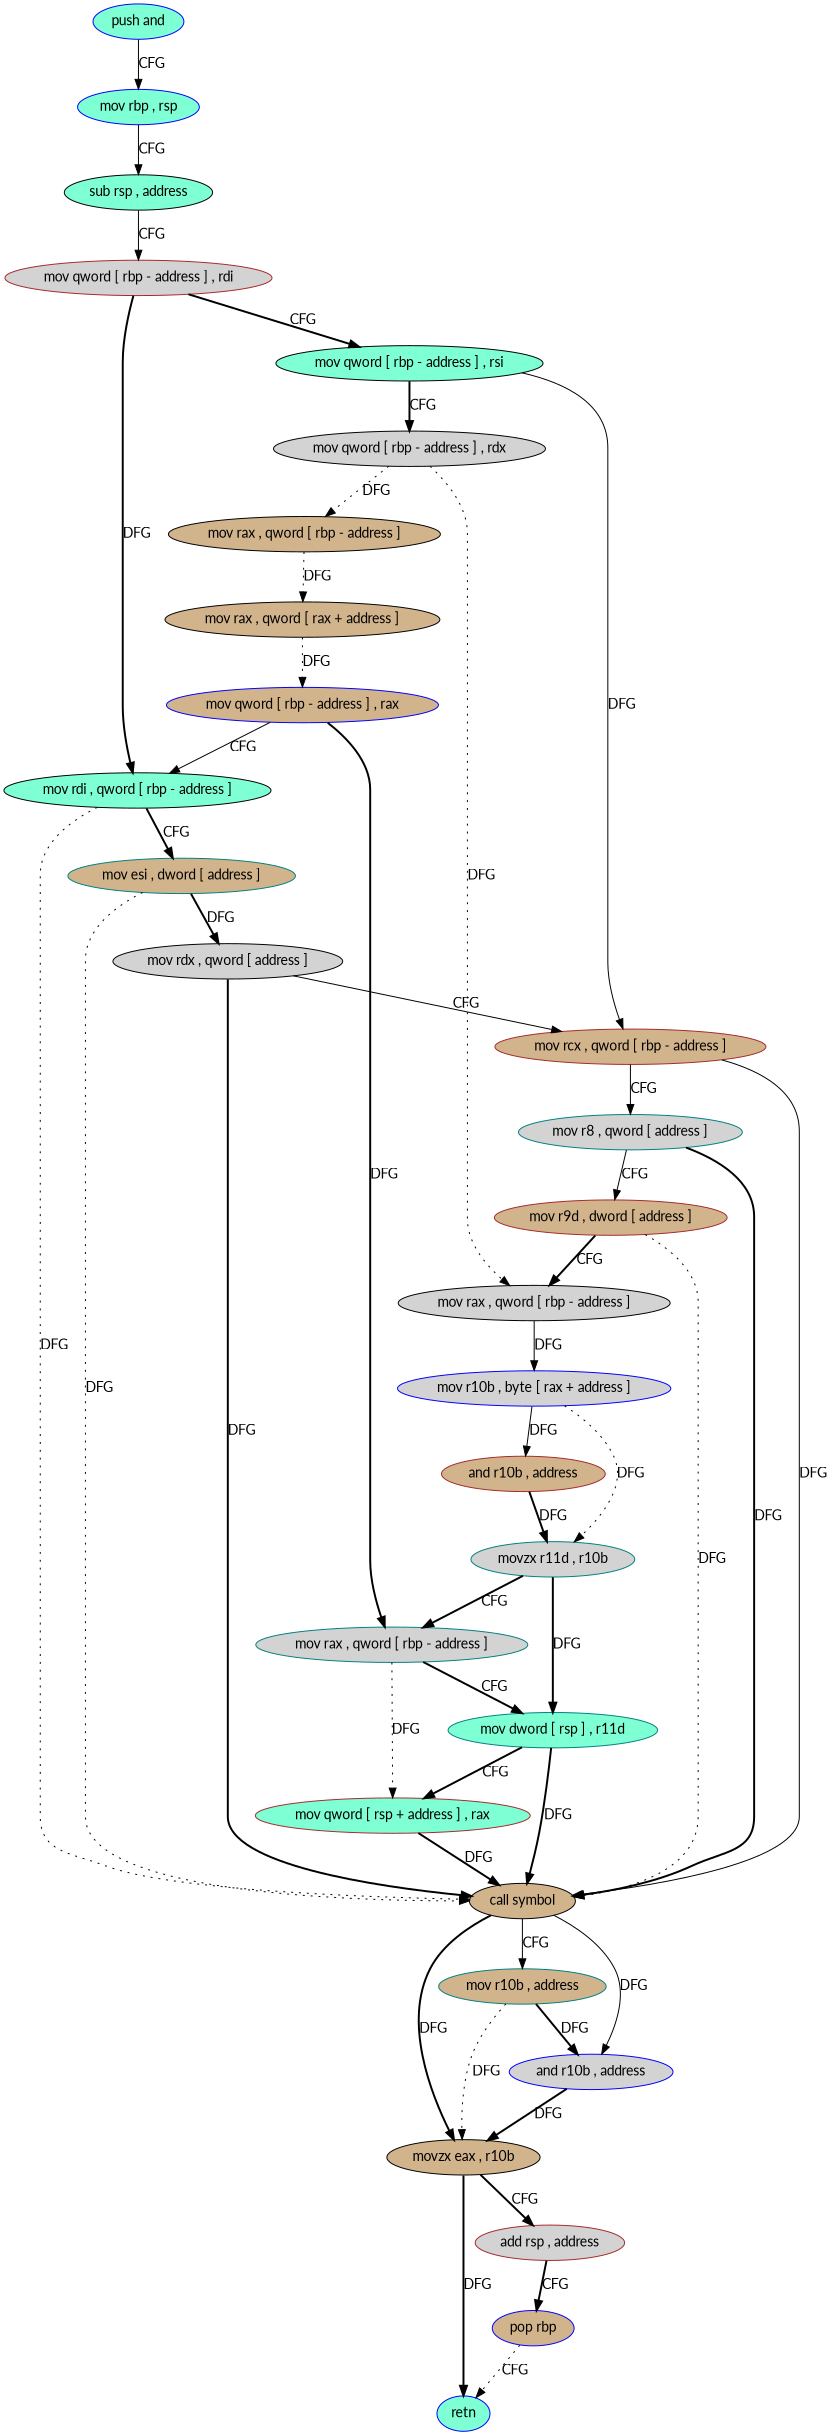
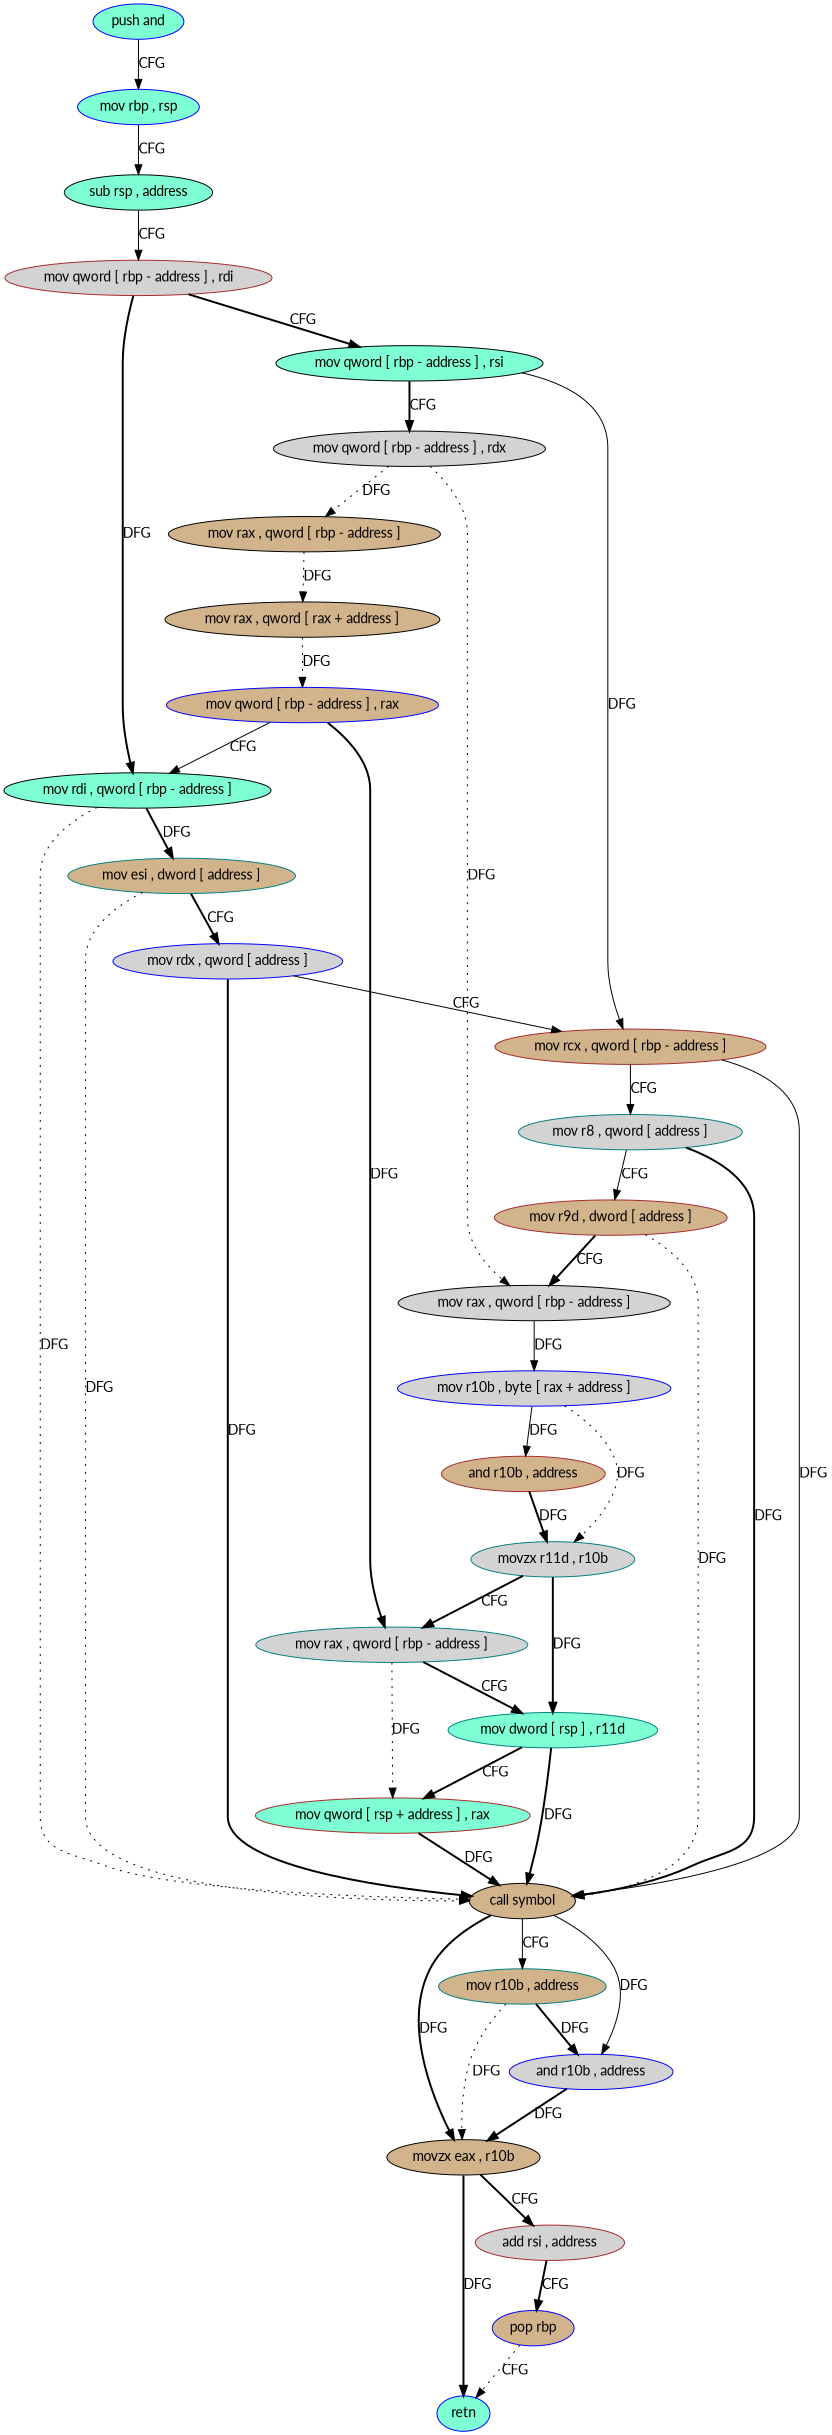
  digraph {
    fontname=Lato
    node [color=black fillcolor=tan fontname=Lato style=filled]
    edge [fontname=Lato style=bold]
    n1 [color=blue fillcolor=aquamarine label="push and"]
    n2 [color=blue fillcolor=aquamarine label="mov rbp , rsp"]
    n3 [fillcolor=aquamarine label="sub rsp , address"]
    n4 [color=brown fillcolor=lightgrey label="mov qword [ rbp - address ] , rdi"]
    n5 [fillcolor=aquamarine label="mov qword [ rbp - address ] , rsi"]
    n6 [fillcolor=aquamarine label="mov rdi , qword [ rbp - address ]"]
    n7 [fillcolor=lightgrey label="mov qword [ rbp - address ] , rdx"]
    n8 [color=brown label="mov rcx , qword [ rbp - address ]"]
    n9 [color=teal label="mov esi , dword [ address ]"]
    n10 [label="call symbol"]
    n11 [label="mov rax , qword [ rbp - address ]"]
    n12 [fillcolor=lightgrey label="mov rax , qword [ rbp - address ]"]
    n13 [color=teal fillcolor=lightgrey label="mov r8 , qword [ address ]"]
    n14 [label="mov rax , qword [ rax + address ]"]
    n15 [color=blue fillcolor=lightgrey label="mov r10b , byte [ rax + address ]"]
    n16 [color=blue label="mov qword [ rbp - address ] , rax"]
    n17 [color=teal fillcolor=lightgrey label="mov rax , qword [ rbp - address ]"]
    n18 [color=teal fillcolor=aquamarine label="mov dword [ rsp ] , r11d"]
    n19 [color=brown fillcolor=aquamarine label="mov qword [ rsp + address ] , rax"]
-   n20 [fillcolor=lightgrey label="mov rdx , qword [ address ]"]
+   n20 [color=blue fillcolor=lightgrey label="mov rdx , qword [ address ]"]
    n21 [color=teal label="mov r10b , address"]
    n22 [color=blue fillcolor=lightgrey label="and r10b , address"]
    n23 [label="movzx eax , r10b"]
    n24 [color=brown label="mov r9d , dword [ address ]"]
    n25 [color=brown label="and r10b , address"]
    n26 [color=teal fillcolor=lightgrey label="movzx r11d , r10b"]
-   n27 [color=brown fillcolor=lightgrey label="add rsp , address"]
+   n27 [color=brown fillcolor=lightgrey label="add rsi , address"]
    n28 [color=blue fillcolor=aquamarine label=retn]
    n29 [color=blue label="pop rbp"]
    n1 -> n2 [label=CFG style=solid]
    n2 -> n3 [label=CFG style=solid]
    n3 -> n4 [label=CFG style=solid]
    n4 -> n5 [label=CFG]
    n4 -> n6 [label=DFG]
    n5 -> n7 [label=CFG]
    n5 -> n8 [label=DFG style=solid]
-   n6 -> n9 [label=CFG]
+   n6 -> n9 [label=DFG]
    n6 -> n10 [label=DFG style=dotted]
    n7 -> n11 [label=DFG style=dotted]
    n7 -> n12 [label=DFG style=dotted]
    n8 -> n10 [label=DFG style=solid]
    n8 -> n13 [label=CFG style=solid]
    n9 -> n10 [label=DFG style=dotted]
-   n9 -> n20 [label=DFG]
+   n9 -> n20 [label=CFG]
    n10 -> n21 [label=CFG style=solid]
    n10 -> n22 [label=DFG style=solid]
    n10 -> n23 [label=DFG]
    n11 -> n14 [label=DFG style=dotted]
    n12 -> n15 [label=DFG style=solid]
    n13 -> n10 [label=DFG]
    n13 -> n24 [label=CFG style=solid]
    n14 -> n16 [label=DFG style=dotted]
    n15 -> n25 [label=DFG style=solid]
    n15 -> n26 [label=DFG style=dotted]
    n16 -> n6 [label=CFG style=solid]
    n16 -> n17 [label=DFG]
    n17 -> n18 [label=CFG]
    n17 -> n19 [label=DFG style=dotted]
    n18 -> n10 [label=DFG]
    n18 -> n19 [label=CFG]
    n19 -> n10 [label=DFG]
    n20 -> n8 [label=CFG style=solid]
    n20 -> n10 [label=DFG]
    n21 -> n22 [label=DFG]
    n21 -> n23 [label=DFG style=dotted]
    n22 -> n23 [label=DFG]
    n23 -> n27 [label=CFG]
    n23 -> n28 [label=DFG]
    n24 -> n10 [label=DFG style=dotted]
    n24 -> n12 [label=CFG]
    n25 -> n26 [label=DFG]
    n26 -> n17 [label=CFG]
    n26 -> n18 [label=DFG]
    n27 -> n29 [label=CFG]
    n29 -> n28 [label=CFG style=dotted]
  }
